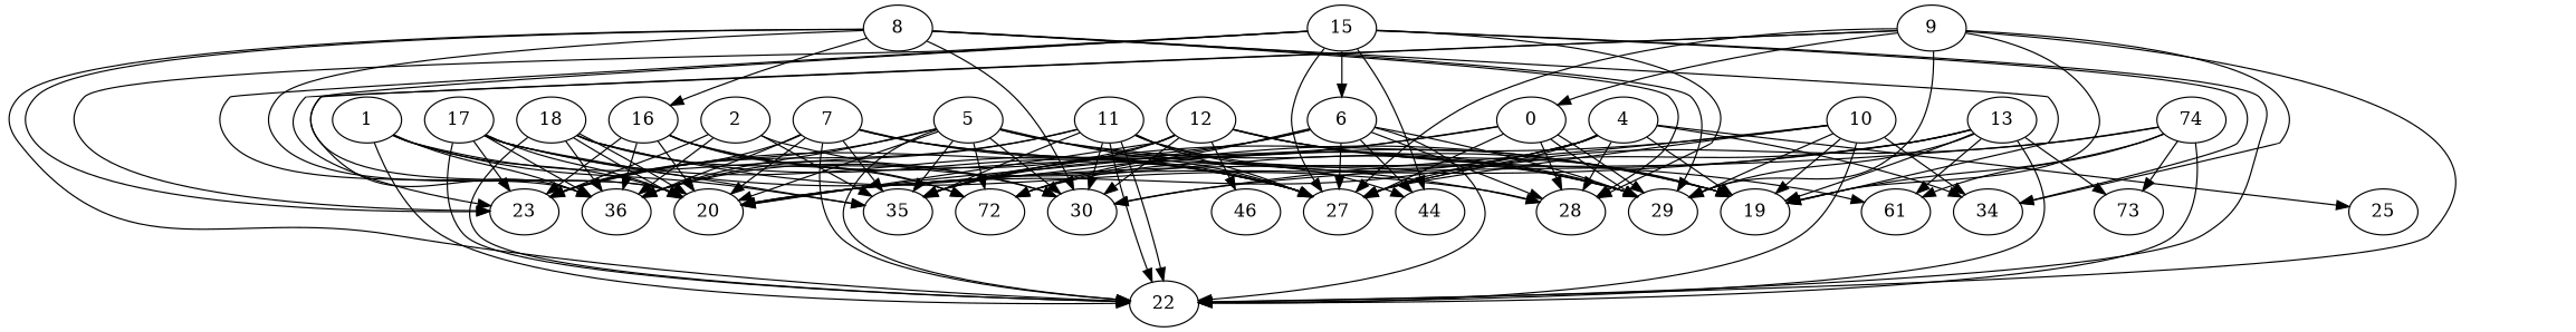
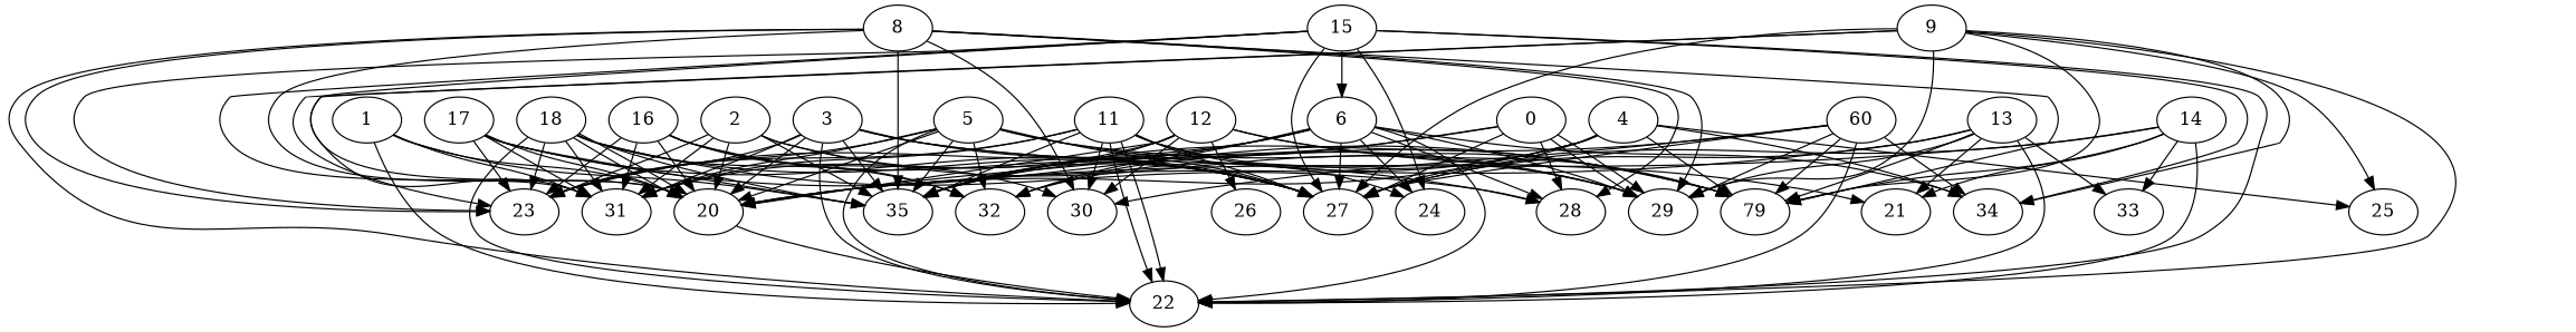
  digraph {
    node [alpha=0.19]
    1 [alpha=0.07 expect_size=35228672]
    20 [alpha=0.09 expect_size=30127104]
    22 [expect_size=37953536]
    30 [alpha=0.15 expect_size=43651072]
-   31 [alpha=0.13 expect_size=18180096 label=36]
+   31 [alpha=0.13 expect_size=18180096]
    35 [alpha=0.01 expect_size=51663872]
    2 [alpha=0.09 expect_size=34660352]
    23 [alpha=0.01 expect_size=48559104]
    27 [alpha=0.15 expect_size=40370176]
    29 [alpha=0.02 expect_size=36124672]
    n11 [alpha=0.05 expect_size=30080000 label=0]
    28 [alpha=0.03 expect_size=47979520]
-   32 [alpha=0.02 expect_size=36884480 label=72]
+   32 [alpha=0.02 expect_size=36884480]
    4 [alpha=0.16 expect_size=14071808]
-   19 [alpha=0.03 expect_size=45344768]
+   19 [alpha=0.03 expect_size=45344768 label=79]
    25 [alpha=0.08 expect_size=11845632]
    34 [alpha=0.05 expect_size=36792320]
    5 [alpha=0.18 expect_size=42555392]
    6 [alpha=0.16 expect_size=36695040]
-   24 [alpha=0.06 expect_size=32733184 label=44]
-   7 [alpha=0.05 expect_size=47831040]
+   24 [alpha=0.06 expect_size=32733184]
+   7 [alpha=0.05 expect_size=47831040 label=3]
    8 [alpha=0.17 expect_size=41415680]
    9 [alpha=0.14 expect_size=31206400]
-   10 [expect_size=38847488]
+   10 [expect_size=38847488 label=60]
    11 [alpha=0.04 expect_size=15343616]
    12 [alpha=0.04 expect_size=32116736]
-   21 [alpha=0.08 expect_size=28333056 label=61]
-   26 [alpha=0.02 expect_size=43471872 label=46]
+   21 [alpha=0.08 expect_size=28333056]
+   26 [alpha=0.02 expect_size=43471872]
    13 [alpha=0.13 expect_size=5890048]
-   33 [alpha=0.11 expect_size=34808832 label=73]
-   14 [alpha=0.11 expect_size=17930240 label=74]
+   33 [alpha=0.11 expect_size=34808832]
+   14 [alpha=0.11 expect_size=17930240]
    15 [alpha=0.13 expect_size=8795136]
    16 [expect_size=51143680]
    17 [alpha=0.03 expect_size=41285632]
    18 [alpha=0.15 expect_size=6395904]
    1 -> 20
    1 -> 22
-   1 -> 30
    1 -> 31
    1 -> 35
+   2 -> 20
    2 -> 31
    2 -> 35
    2 -> 23
+   2 -> 27
    2 -> 29
    n11 -> 35
    n11 -> 27
    n11 -> 29
    n11 -> 29
    n11 -> 28
    n11 -> 32
    4 -> 20
    4 -> 35
    4 -> 27
-   4 -> 28
    4 -> 32
    4 -> 19
    4 -> 25
    4 -> 34
    5 -> 20
    5 -> 22
-   5 -> 30
    5 -> 31
    5 -> 35
    5 -> 23
    5 -> 27
    5 -> 28
    5 -> 32
    5 -> 19
    6 -> 20
    6 -> 22
+   6 -> 35
    6 -> 23
    6 -> 27
    6 -> 29
    6 -> 28
    6 -> 32
+   6 -> 34
    6 -> 24
    7 -> 20
    7 -> 22
    7 -> 31
    7 -> 35
    7 -> 23
    7 -> 27
    7 -> 29
    7 -> 19
    8 -> 20
    8 -> 22
    8 -> 30
-   8 -> 16
+   8 -> 35
    8 -> 23
    8 -> 29
    8 -> 28
    8 -> 19
    9 -> 22
    9 -> 31
    9 -> 23
    9 -> 27
    9 -> 29
    9 -> 19
-   9 -> n11
+   9 -> 25
    9 -> 34
    10 -> 22
    10 -> 30
    10 -> 35
    10 -> 27
    10 -> 29
    10 -> 19
    10 -> 34
    11 -> 22
    11 -> 22
    11 -> 30
    11 -> 31
    11 -> 35
    11 -> 23
    11 -> 27
    11 -> 29
    11 -> 24
    12 -> 20
    12 -> 30
    12 -> 31
    12 -> 35
-   12 -> 29
    12 -> 19
    12 -> 21
    12 -> 26
    13 -> 20
    13 -> 22
-   13 -> 30
    13 -> 27
    13 -> 29
    13 -> 19
    13 -> 21
    13 -> 33
    14 -> 20
    14 -> 22
    14 -> 27
    14 -> 19
    14 -> 21
    14 -> 33
    15 -> 20
    15 -> 22
    15 -> 31
    15 -> 23
    15 -> 27
-   15 -> 28
    15 -> 34
    15 -> 6
    15 -> 24
    16 -> 20
    16 -> 30
    16 -> 31
    16 -> 23
    16 -> 27
    16 -> 32
    17 -> 20
-   17 -> 22
+   20 -> 22
    17 -> 31
    17 -> 35
    17 -> 23
    17 -> 27
    17 -> 19
    18 -> 20
    18 -> 20
    18 -> 22
    18 -> 31
+   18 -> 35
+   18 -> 23
    18 -> 27
    18 -> 28
    18 -> 32
  }
